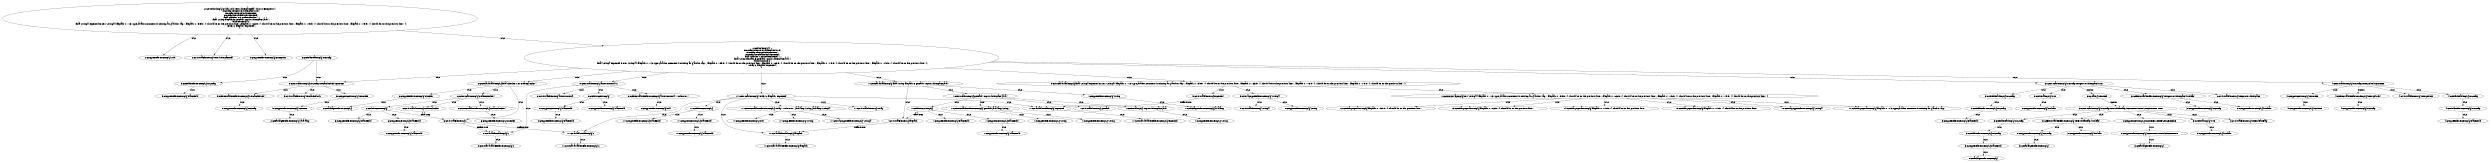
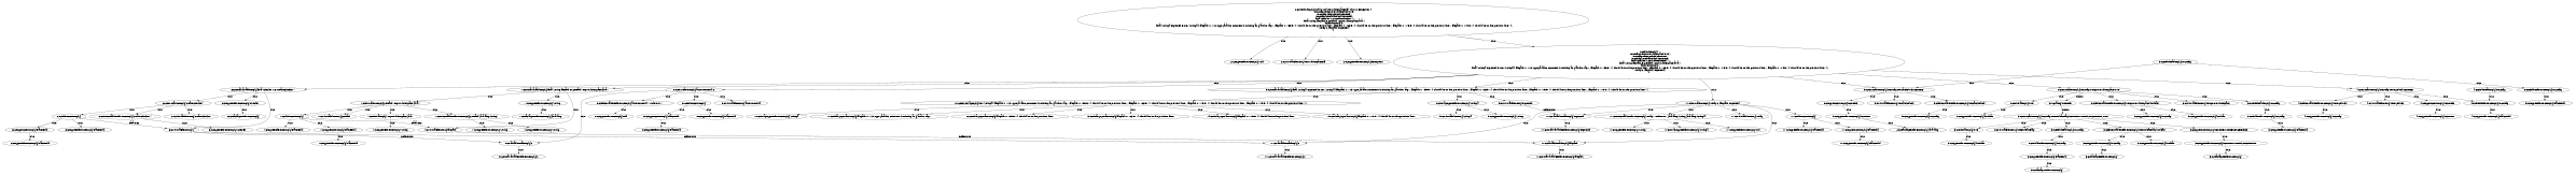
  digraph {
    node [shape=ellipse]
    n1 [label="2:CtTypeReferenceImpl@void"]
    n2 [label="2:CtVirtualElement@testWhitespaceOff"]
    n3 [label="2:CtTypeReferenceImpl@Exception"]
    n4 [label="2:CtPackageReferenceImpl@java.lang"]
    n5 [label="3:CtExecutableReferenceImpl@setIgnoreWhitespace(boolean)"]
    n6 [label="3:CtTypeReferenceImpl@mConfig"]
    n7 [label="3:CtTypeReferenceImpl@boolean"]
    n8 [label="3:CtVirtualElement@setIgnoreWhitespace"]
    n9 [label="3:CtFieldReferenceImpl@mConfig"]
    n10 [label="3:CtTypeReferenceImpl@PlaceHold"]
    n11 [label="3:CtFieldReadImpl@mConfig"]
    n12 [label="3:CtLiteralImpl@true"]
    n13 [label="3:CtTypeReferenceImpl@boolean"]
    n14 [label="3:CtInvocationImpl@mConfig.setIgnoreWhitespace(true)"]
    n15 [label="3:Update@UPDATE"]
    n16 [label="3:CtInvocationImpl@mConfig.setBooleanFlag(IGNORE_WHITESPACE_PROP, true)"]
    n17 [label="4:CtExecutableReferenceImpl@setTryBlock()"]
    n18 [label="4:CtTypeReferenceImpl@mConfig"]
    n19 [label="4:CtVirtualElement@setTryBlock"]
    n20 [label="4:CtFieldReferenceImpl@mConfig"]
    n21 [label="4:CtTypeReferenceImpl@PlaceHold"]
    n22 [label="4:CtFieldReadImpl@mConfig"]
    n23 [label="4:CtTypeAccessImpl@IGNORE"]
    n24 [label="4:CtTypeReferenceImpl@IGNORE"]
    n25 [label="4:CtInvocationImpl@mConfig.setTryBlock(IGNORE)"]
    n26 [label="5:CtExecutableReferenceImpl@setCatchBlock()"]
    n27 [label="5:CtTypeReferenceImpl@mConfig"]
    n28 [label="5:CtVirtualElement@setCatchBlock"]
    n29 [label="5:CtFieldReferenceImpl@mConfig"]
    n30 [label="5:CtTypeReferenceImpl@PlaceHold"]
    n31 [label="5:CtFieldReadImpl@mConfig"]
    n32 [label="5:CtInvocationImpl@mConfig.setCatchBlock(IGNORE)"]
    n33 [label="5:CtTypeAccessImpl@IGNORE"]
    n34 [label="5:CtTypeReferenceImpl@IGNORE"]
    n35 [label="6:CtTypeReferenceImpl@Checker"]
    n36 [label="6:CtPackageReferenceImpl@"]
    n37 [label="6:CtExecutableReferenceImpl@createChecker()"]
    n38 [label="6:CtTypeReferenceImpl@Checker"]
    n39 [label="6:CtVirtualElement@createChecker"]
    n40 [label="6:CtTypeAccessImpl@PlaceHold"]
    n41 [label="6:CtTypeReferenceImpl@PlaceHold"]
    n42 [label="6:CtThisAccessImpl@"]
    n43 [label="6:CtTypeReferenceImpl@PlaceHold"]
    n44 [label="6:CtVirtualElement@c"]
    n45 [label="8:CtVariableReadImpl@c"]
    n46 [label="17:CtVariableReadImpl@c"]
    n47 [label="6:CtInvocationImpl@createChecker()"]
    n48 [label="8:CtLocalVariableReferenceImpl@c"]
    n49 [label="17:CtLocalVariableReferenceImpl@c"]
    n50 [label="6:CtLocalVariableImpl@final Checker c = createChecker()"]
    n51 [label="7:CtTypeReferenceImpl@String"]
    n52 [label="7:CtPackageReferenceImpl@java.lang"]
    n53 [label="7:CtExecutableReferenceImpl@getPath(java.lang.String)"]
    n54 [label="7:CtTypeReferenceImpl@String"]
    n55 [label="7:CtTypeReferenceImpl@String"]
    n56 [label="7:CtVirtualElement@getPath"]
    n57 [label="7:CtTypeAccessImpl@PlaceHold"]
    n58 [label="7:CtTypeReferenceImpl@PlaceHold"]
    n59 [label="7:CtThisAccessImpl@"]
    n60 [label="7:CtTypeReferenceImpl@PlaceHold"]
    n61 [label="7:CtVirtualElement@filepath"]
    n62 [label="17:CtVariableReadImpl@filepath"]
    n63 [label="7:CtLiteralImpl@\"InputWhitespace.java\""]
    n64 [label="7:CtTypeReferenceImpl@String"]
    n65 [label="7:CtInvocationImpl@getPath(\"InputWhitespace.java\")"]
    n66 [label="17:CtLocalVariableReferenceImpl@filepath"]
    n67 [label="7:CtLocalVariableImpl@final String filepath = getPath(\"InputWhitespace.java\")"]
    n68 [label="8:CtExecutableReferenceImpl@assertNotNull(<unknown>)"]
    n69 [label="8:CtTypeReferenceImpl@null"]
    n70 [label="8:CtVirtualElement@assertNotNull"]
    n71 [label="8:CtTypeAccessImpl@PlaceHold"]
    n72 [label="8:CtTypeReferenceImpl@PlaceHold"]
    n73 [label="8:CtThisAccessImpl@"]
    n74 [label="8:CtTypeReferenceImpl@PlaceHold"]
    n75 [label="8:CtInvocationImpl@assertNotNull(c)"]
    n76 [label="9:CtVirtualElement@String[]"]
    n77 [label="9:CtArrayTypeReferenceImpl@String[]"]
    n78 [label="9:CtTypeReferenceImpl@String"]
    n79 [label="10:CtNewArrayImpl@new String[]\{ filepath + \":13: type Javadoc comment is missing an @author tag.\", filepath + \":59:9: '\{' should be on the previous line.\", filepath + \":63:9: '\{' should be on the previous line.\", filepath + \":75:9: '\{' should be on the previous line.\", filepath + \":79:9: '\{' should be on the previous line.\" \}"]
    n80 [label="10:CtArrayTypeReferenceImpl@String[]"]
    n81 [label="11:CtBinaryOperatorImpl@filepath + \":13: type Javadoc comment is missing an @author tag.\""]
    n82 [label="12:CtBinaryOperatorImpl@filepath + \":59:9: '\{' should be on the previous line.\""]
    n83 [label="13:CtBinaryOperatorImpl@filepath + \":63:9: '\{' should be on the previous line.\""]
    n84 [label="14:CtBinaryOperatorImpl@filepath + \":75:9: '\{' should be on the previous line.\""]
    n85 [label="15:CtBinaryOperatorImpl@filepath + \":79:9: '\{' should be on the previous line.\""]
    n86 [label="9:CtVirtualElement@expected"]
    n87 [label="17:CtVariableReadImpl@expected"]
    n88 [label="17:CtLocalVariableReferenceImpl@expected"]
    n89 [label="9:CtLocalVariableImpl@final String[] expected = new String[]\{ filepath + \":13: type Javadoc comment is missing an @author tag.\", filepath + \":59:9: '\{' should be on the previous line.\", filepath + \":63:9: '\{' should be on the previous line.\", filepath + \":75:9: '\{' should be on the previous line.\", filepath + \":79:9: '\{' should be on the previous line.\" \}"]
    n90 [label="17:CtExecutableReferenceImpl@verify(<unknown>,java.lang.String,java.lang.String[])"]
    n91 [label="17:CtTypeReferenceImpl@null"]
    n92 [label="17:CtTypeReferenceImpl@String"]
    n93 [label="17:CtArrayTypeReferenceImpl@String[]"]
    n94 [label="17:CtVirtualElement@verify"]
    n95 [label="17:CtTypeAccessImpl@PlaceHold"]
    n96 [label="17:CtTypeReferenceImpl@PlaceHold"]
    n97 [label="17:CtThisAccessImpl@"]
    n98 [label="17:CtTypeReferenceImpl@PlaceHold"]
    n99 [label="17:CtInvocationImpl@verify(c, filepath, expected)"]
    n100 [label="2:CtBlockImpl@\{\n    mConfig.setIgnoreWhitespace(true);\n    mConfig.setTryBlock(IGNORE);\n    mConfig.setCatchBlock(IGNORE);\n    final Checker c = createChecker();\n    final String filepath = getPath(\"InputWhitespace.java\");\n    assertNotNull(c);\n    final String[] expected = new String[]\{ filepath + \":13: type Javadoc comment is missing an @author tag.\", filepath + \":59:9: '\{' should be on the previous line.\", filepath + \":63:9: '\{' should be on the previous line.\", filepath + \":75:9: '\{' should be on the previous line.\", filepath + \":79:9: '\{' should be on the previous line.\" \};\n    verify(c, filepath, expected);\n\}"]
    n101 [label="2:CtMethodImpl@public void testWhitespaceOff() throws Exception \{\n    mConfig.setIgnoreWhitespace(true);\n    mConfig.setTryBlock(IGNORE);\n    mConfig.setCatchBlock(IGNORE);\n    final Checker c = createChecker();\n    final String filepath = getPath(\"InputWhitespace.java\");\n    assertNotNull(c);\n    final String[] expected = new String[]\{ filepath + \":13: type Javadoc comment is missing an @author tag.\", filepath + \":59:9: '\{' should be on the previous line.\", filepath + \":63:9: '\{' should be on the previous line.\", filepath + \":75:9: '\{' should be on the previous line.\", filepath + \":79:9: '\{' should be on the previous line.\" \};\n    verify(c, filepath, expected);\n\}"]
    n102 [label="3:CtFieldReadImpl@mConfig"]
    n103 [label="3:CtExecutableReferenceImpl@setBooleanFlag(boolean)"]
    n104 [label="3:CtTypeAccessImpl@IGNORE_WHITESPACE_PROP"]
    n105 [label="3:CtLiteralImpl@true"]
    n106 [label="3:CtVirtualElement@setBooleanFlag"]
    n107 [label="3:CtPackageReferenceImpl@"]
    n108 [label="3:CtTypeReferenceImpl@PlaceHold"]
    n109 [label="3:CtFieldReferenceImpl@mConfig"]
    n110 [label="3:CtPackageReferenceImpl@"]
    n111 [label="3:CtTypeReferenceImpl@mConfig"]
    n112 [label="3:CtTypeReferenceImpl@boolean"]
    n113 [label="3:CtPackageReferenceImpl@"]
    n114 [label="3:CtTypeReferenceImpl@IGNORE_WHITESPACE_PROP"]
    n115 [label="3:CtTypeReferenceImpl@boolean"]
    n5 -> n6 [label=AST]
    n5 -> n7 [label=AST]
    n9 -> n10 [label=AST]
    n11 -> n9 [label=AST]
    n12 -> n13 [label=AST]
    n14 -> n5 [label=AST]
    n14 -> n8 [label=AST]
    n14 -> n11 [label=AST]
    n14 -> n12 [label=AST]
    n14 -> n15 [label=Action]
    n15 -> n16 [label=Action]
    n16 -> n102 [label=AST]
    n16 -> n103 [label=AST]
    n16 -> n104 [label=AST]
    n16 -> n105 [label=AST]
    n16 -> n106 [label=AST]
    n17 -> n18 [label=AST]
    n20 -> n21 [label=AST]
    n22 -> n20 [label=AST]
    n23 -> n24 [label=AST]
-   n25 -> n17 [label=Action]
+   n25 -> n17 [label=AST]
    n25 -> n19 [label=AST]
-   n25 -> n22 [label=AST]
+   n25 -> n20 [label=AST]
    n25 -> n23 [label=AST]
    n26 -> n27 [label=AST]
    n29 -> n30 [label=AST]
    n31 -> n29 [label=AST]
    n31 -> n32 [label=AST]
    n32 -> n26 [label=AST]
    n32 -> n28 [label=AST]
    n32 -> n33 [label=AST]
    n33 -> n34 [label=AST]
    n34 -> n4 [label=AST]
    n35 -> n36 [label=AST]
    n37 -> n38 [label=AST]
    n40 -> n41 [label=AST]
    n42 -> n40 [label=AST]
    n42 -> n43 [label=AST]
    n42 -> n44 [label="Data Dep"]
    n44 -> n45 [label="Define-Use"]
    n44 -> n46 [label="Define-Use"]
    n45 -> n48 [label=AST]
    n46 -> n49 [label=AST]
    n47 -> n37 [label=AST]
    n47 -> n39 [label=AST]
    n47 -> n42 [label=AST]
    n50 -> n35 [label=AST]
    n50 -> n44 [label=AST]
    n50 -> n47 [label=AST]
    n51 -> n52 [label=AST]
    n53 -> n54 [label=AST]
    n53 -> n55 [label=AST]
    n57 -> n58 [label=AST]
    n59 -> n57 [label=AST]
    n59 -> n60 [label=AST]
    n59 -> n61 [label="Data Dep"]
    n61 -> n62 [label="Define-Use"]
    n62 -> n66 [label=AST]
    n63 -> n64 [label=AST]
    n65 -> n53 [label=AST]
    n65 -> n56 [label=AST]
    n65 -> n59 [label=AST]
    n65 -> n63 [label=AST]
    n67 -> n51 [label=AST]
    n67 -> n61 [label=AST]
    n67 -> n65 [label=AST]
    n68 -> n69 [label=AST]
    n71 -> n72 [label=AST]
    n73 -> n71 [label=AST]
    n73 -> n74 [label=AST]
    n75 -> n45 [label=AST]
    n75 -> n68 [label=AST]
    n75 -> n70 [label=AST]
    n75 -> n73 [label=AST]
    n77 -> n76 [label=AST]
    n77 -> n78 [label=AST]
    n79 -> n80 [label=AST]
    n79 -> n81 [label=AST]
    n79 -> n82 [label=AST]
    n79 -> n83 [label=AST]
    n79 -> n84 [label=AST]
    n79 -> n85 [label=AST]
    n86 -> n87 [label="Define-Use"]
    n87 -> n88 [label=AST]
    n89 -> n77 [label=AST]
    n89 -> n79 [label=AST]
    n89 -> n86 [label=AST]
    n90 -> n91 [label=AST]
    n90 -> n92 [label=AST]
    n90 -> n93 [label=AST]
    n95 -> n96 [label=AST]
    n97 -> n95 [label=AST]
    n97 -> n98 [label=AST]
    n99 -> n46 [label=AST]
    n99 -> n62 [label=AST]
    n99 -> n87 [label=AST]
    n99 -> n90 [label=AST]
    n99 -> n94 [label=AST]
    n99 -> n97 [label=AST]
    n100 -> n14 [label=AST]
    n100 -> n25 [label=AST]
    n100 -> n32 [label=AST]
    n100 -> n50 [label=AST]
    n100 -> n67 [label=AST]
    n100 -> n75 [label=AST]
    n100 -> n89 [label=AST]
    n100 -> n99 [label=AST]
    n101 -> n1 [label=AST]
    n101 -> n2 [label=AST]
    n101 -> n3 [label=AST]
    n101 -> n100 [label=AST]
    n102 -> n109 [label=AST]
    n103 -> n111 [label=AST]
    n103 -> n112 [label=AST]
    n104 -> n114 [label=AST]
    n105 -> n115 [label=AST]
    n108 -> n107 [label=AST]
    n109 -> n108 [label=AST]
    n111 -> n110 [label=AST]
    n114 -> n113 [label=AST]
  }
